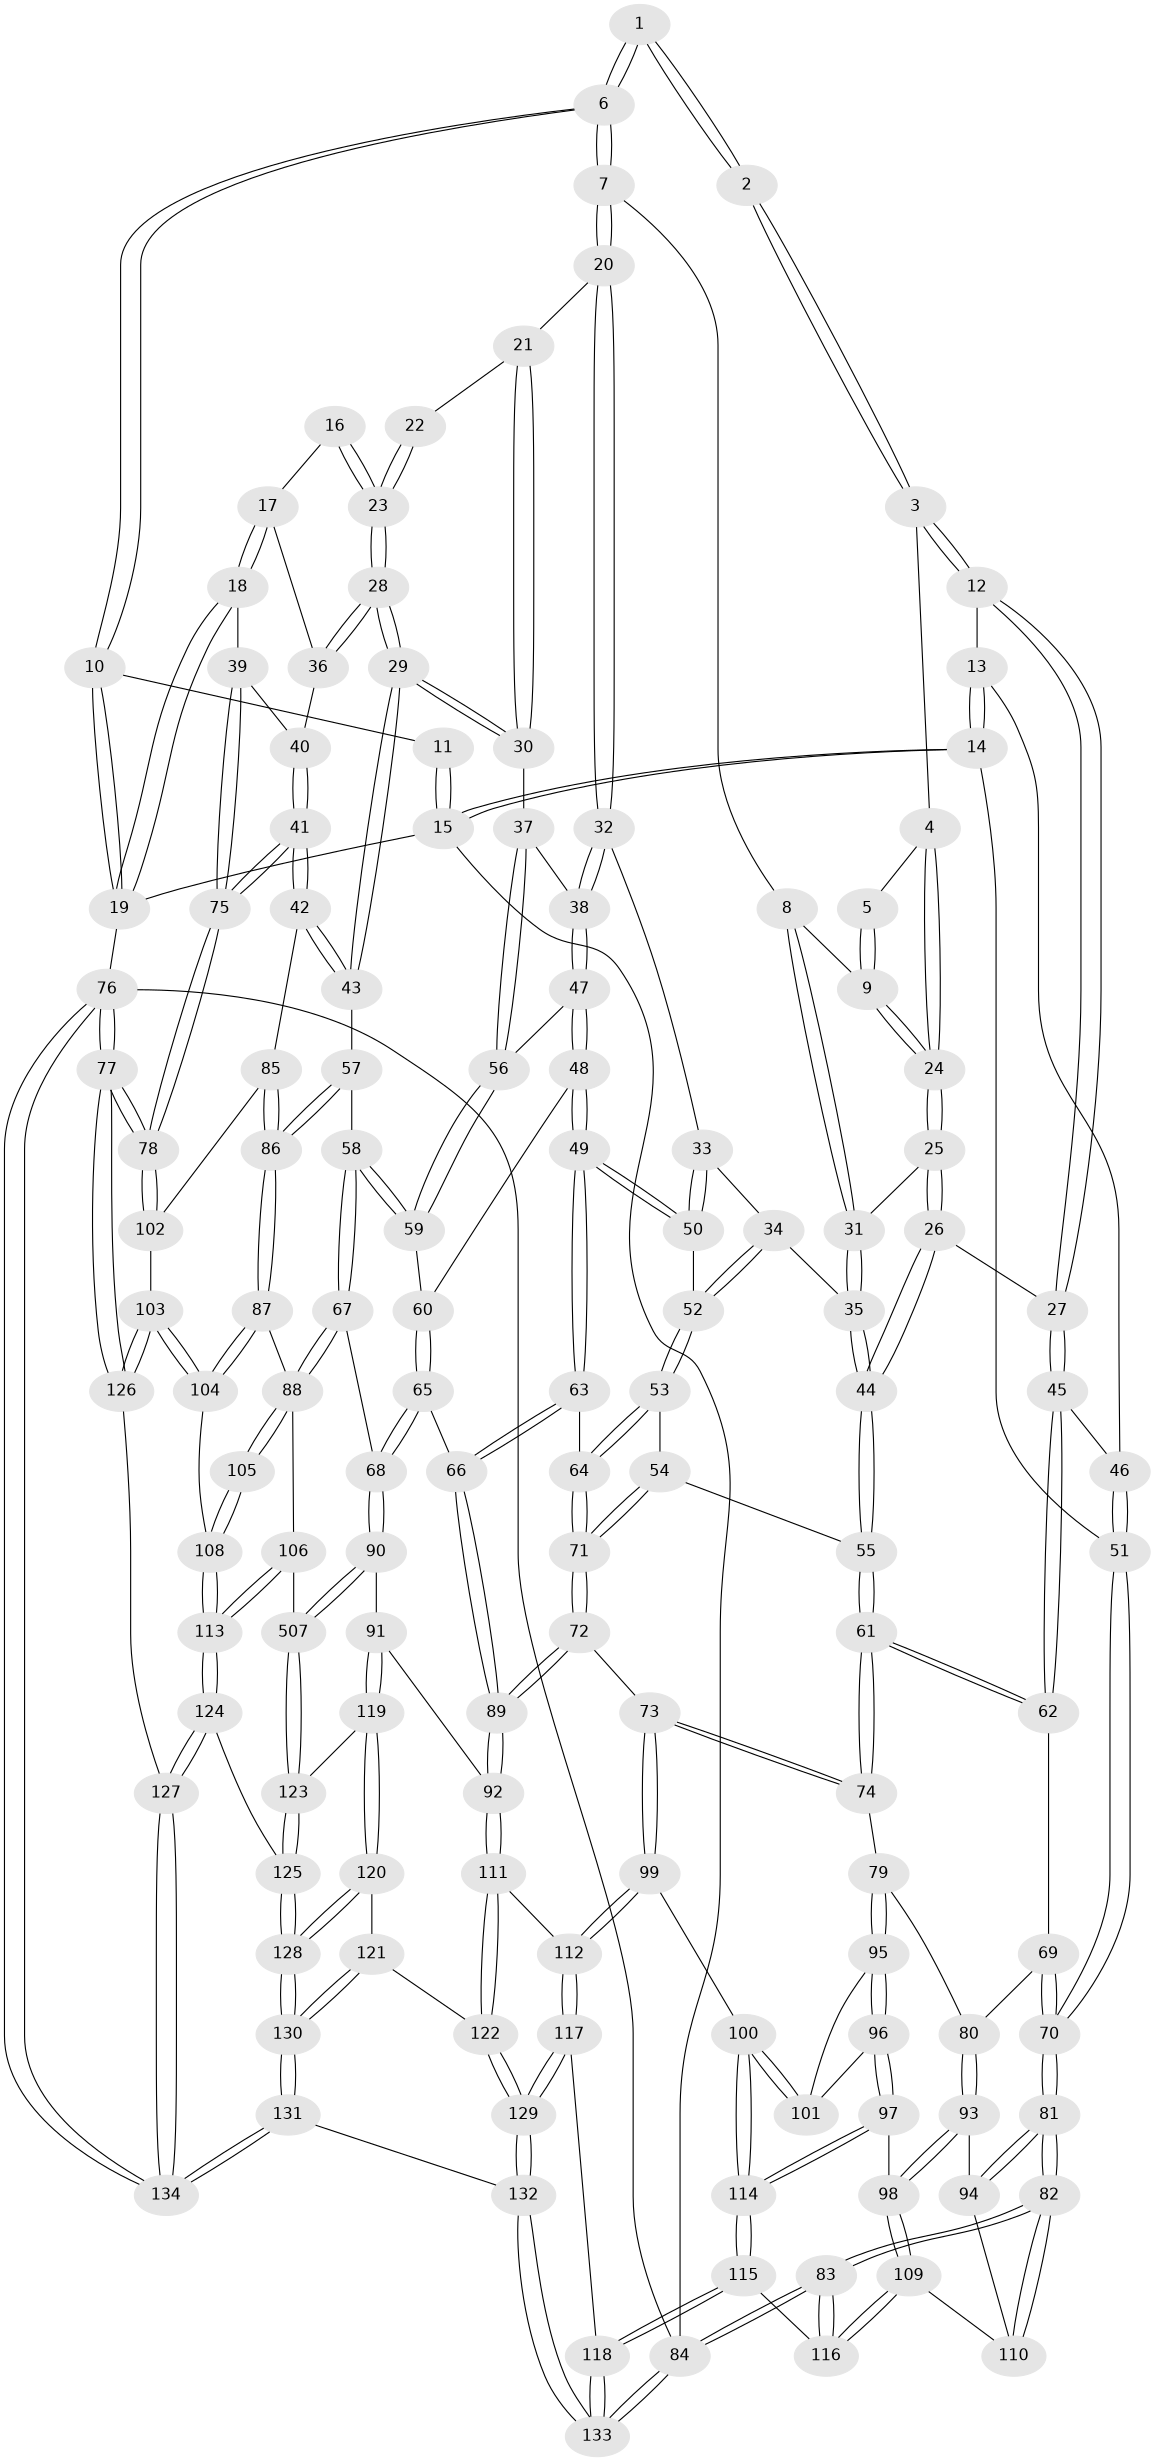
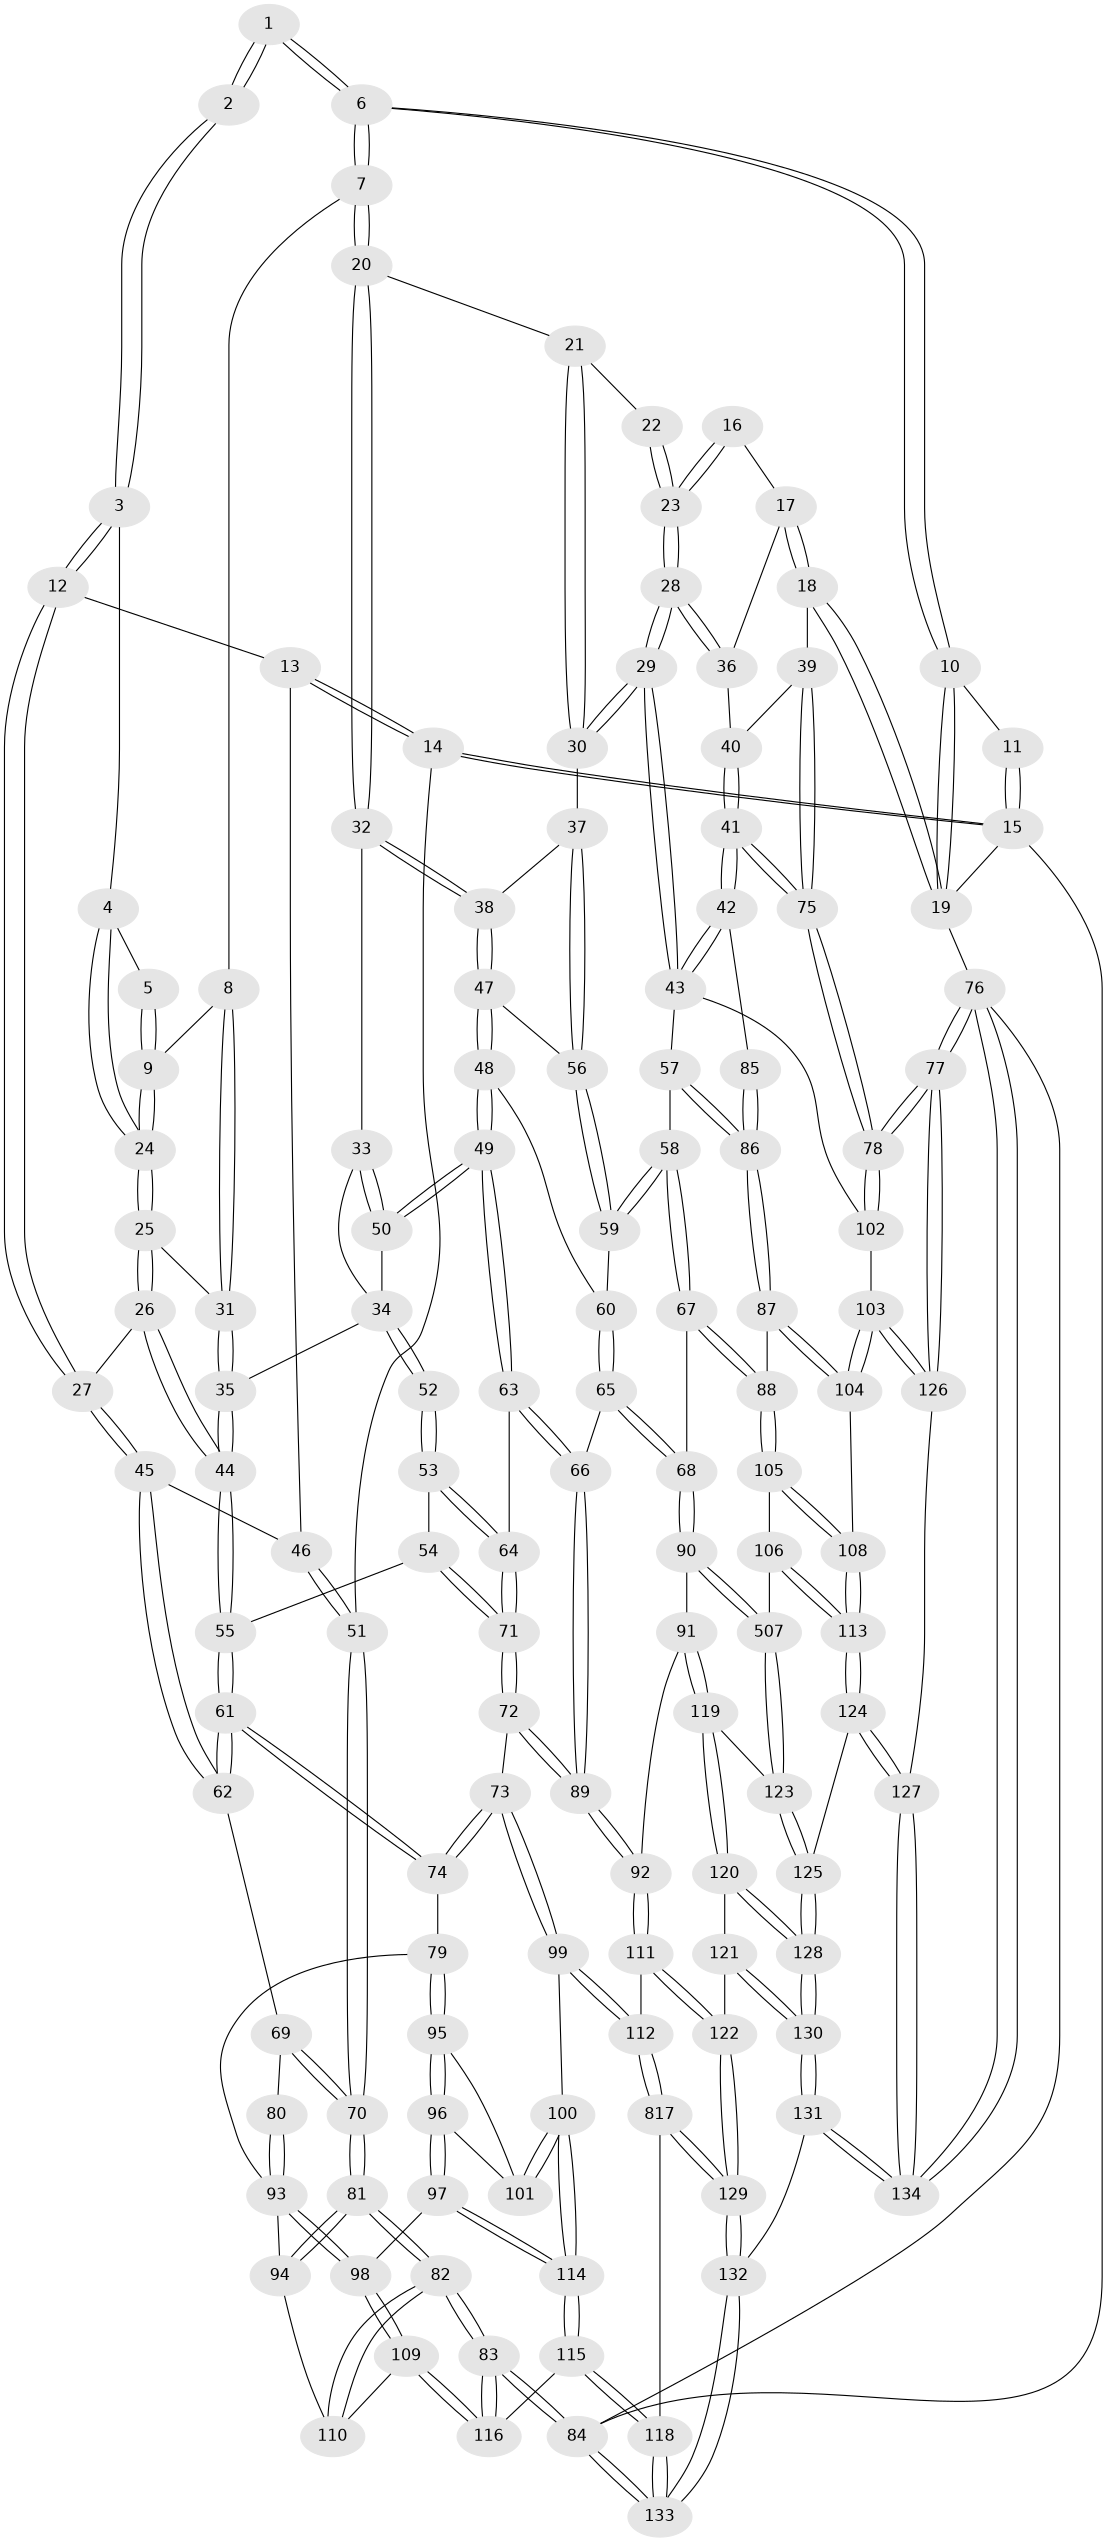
  graph {
    fontname="DejaVu Sans"
    node [color=gray90 fontname="DejaVu Sans" style=filled]
    edge [fontname="DejaVu Sans"]
    1
    2
    6
    3
    7
    10
    4
    12
    5
    24
    13
    27
    9
    25
    8
    20
    11
    19
    31
    21
    32
    35
    15
    76
    84
    14
    46
    45
    51
    70
    133
    16
    17
    23
    18
    36
    28
    39
    40
    75
    77
    134
    22
    30
    33
    38
    37
    29
    26
    44
    55
    62
    43
    57
    56
    34
    50
    47
    52
    53
    41
    59
    48
    78
    42
    85
    86
    102
    58
    61
    69
    49
    60
    63
    65
    64
    66
    81
    54
    71
    72
    74
    67
    87
    68
    88
    79
    80
    89
    90
    92
    105
    91
    n94 [label=507]
    93
    82
    94
    73
    99
    100
    112
    95
    126
    127
    103
    96
    101
    98
    83
    110
    116
    104
    108
    106
    111
    119
    123
    120
    122
    109
    97
    114
    115
-   117
+   117 [label=817]
    113
    124
    125
    129
    118
    132
    121
    128
    130
    131
    1 -- 2
    1 -- 2
    1 -- 6
    1 -- 6
    2 -- 3
    2 -- 3
    6 -- 7
    6 -- 7
    6 -- 10
    6 -- 10
    3 -- 4
    3 -- 12
    3 -- 12
    7 -- 8
    7 -- 20
    7 -- 20
    10 -- 11
    10 -- 19
    10 -- 19
    4 -- 5
    4 -- 24
    4 -- 24
    12 -- 13
    12 -- 27
    12 -- 27
    5 -- 9
    5 -- 9
    24 -- 25
    24 -- 25
    13 -- 14
    13 -- 14
    13 -- 46
    27 -- 45
    27 -- 45
    9 -- 24
    9 -- 24
    25 -- 31
    25 -- 26
    25 -- 26
    8 -- 9
    8 -- 31
    8 -- 31
    20 -- 21
    20 -- 32
    20 -- 32
    11 -- 15
    11 -- 15
    19 -- 76
    31 -- 35
    31 -- 35
    21 -- 22
    21 -- 30
    21 -- 30
    32 -- 33
    32 -- 38
    32 -- 38
    35 -- 44
    35 -- 44
    15 -- 19
    15 -- 84
    76 -- 84
    76 -- 77
    76 -- 77
    76 -- 134
    76 -- 134
    84 -- 133
    84 -- 133
    14 -- 15
    14 -- 15
    14 -- 51
    46 -- 51
    46 -- 51
    45 -- 46
    45 -- 62
    45 -- 62
    51 -- 70
    51 -- 70
    70 -- 81
    70 -- 81
    16 -- 17
    16 -- 23
    16 -- 23
    17 -- 18
    17 -- 18
    17 -- 36
    23 -- 28
    23 -- 28
    18 -- 19
    18 -- 19
    18 -- 39
    36 -- 40
    28 -- 36
    28 -- 36
    28 -- 29
    28 -- 29
    39 -- 40
    39 -- 75
    39 -- 75
    40 -- 41
    40 -- 41
    75 -- 78
    75 -- 78
    77 -- 78
    77 -- 78
    77 -- 126
    77 -- 126
    22 -- 23
    22 -- 23
    30 -- 37
    33 -- 34
    33 -- 50
    33 -- 50
    38 -- 47
    38 -- 47
    37 -- 38
    37 -- 56
    37 -- 56
    29 -- 30
    29 -- 30
    29 -- 43
    29 -- 43
    26 -- 27
    26 -- 44
    26 -- 44
    44 -- 55
    44 -- 55
    55 -- 61
    55 -- 61
    62 -- 69
    43 -- 57
    57 -- 86
    57 -- 86
    57 -- 58
    56 -- 59
    56 -- 59
    34 -- 35
    34 -- 52
    34 -- 52
-   50 -- 52
+   50 -- 34
    47 -- 56
    47 -- 48
    47 -- 48
    52 -- 53
    52 -- 53
    53 -- 64
    53 -- 64
    53 -- 54
    41 -- 75
    41 -- 75
    41 -- 42
    41 -- 42
    59 -- 60
    48 -- 49
    48 -- 49
    48 -- 60
    78 -- 102
    78 -- 102
    42 -- 43
    42 -- 43
    42 -- 85
    85 -- 86
    85 -- 86
-   85 -- 102
+   43 -- 102
    86 -- 87
    86 -- 87
    102 -- 103
    58 -- 59
    58 -- 59
    58 -- 67
    58 -- 67
    61 -- 62
    61 -- 62
    61 -- 74
    61 -- 74
    69 -- 70
    69 -- 70
    69 -- 80
    49 -- 50
    49 -- 50
    49 -- 63
    49 -- 63
    60 -- 65
    60 -- 65
    63 -- 64
    63 -- 66
    63 -- 66
    65 -- 66
    65 -- 68
    65 -- 68
    64 -- 71
    64 -- 71
    66 -- 89
    66 -- 89
    81 -- 82
    81 -- 82
    81 -- 94
    81 -- 94
    54 -- 55
    54 -- 71
    54 -- 71
    71 -- 72
    71 -- 72
    72 -- 89
    72 -- 89
    72 -- 73
    74 -- 79
    67 -- 68
    67 -- 88
    67 -- 88
    87 -- 88
    87 -- 104
    87 -- 104
    68 -- 90
    68 -- 90
    88 -- 105
    88 -- 105
-   79 -- 80
+   79 -- 93
    79 -- 95
    79 -- 95
    80 -- 93
    80 -- 93
    89 -- 92
    89 -- 92
    90 -- 91
    90 -- n94
    90 -- n94
    92 -- 111
    92 -- 111
    105 -- 108
    105 -- 108
-   88 -- 106
+   105 -- 106
    91 -- 92
    91 -- 119
    91 -- 119
    n94 -- 123
    n94 -- 123
    93 -- 94
    93 -- 98
    93 -- 98
    82 -- 83
    82 -- 83
    82 -- 110
    82 -- 110
    94 -- 110
    73 -- 74
    73 -- 74
    73 -- 99
    73 -- 99
    99 -- 100
    99 -- 112
    99 -- 112
    100 -- 101
    100 -- 101
    100 -- 114
    100 -- 114
    112 -- 117
    112 -- 117
    95 -- 96
    95 -- 96
    95 -- 101
    126 -- 127
    127 -- 134
    127 -- 134
    103 -- 126
    103 -- 126
    103 -- 104
    103 -- 104
    96 -- 101
    96 -- 97
    96 -- 97
    98 -- 109
    98 -- 109
    83 -- 84
    83 -- 84
    83 -- 116
    83 -- 116
    104 -- 108
    108 -- 113
    108 -- 113
    106 -- n94
    106 -- 113
    106 -- 113
    111 -- 112
    111 -- 122
    111 -- 122
    119 -- 123
    119 -- 120
    119 -- 120
    123 -- 125
    123 -- 125
    120 -- 121
    120 -- 128
    120 -- 128
    122 -- 129
    122 -- 129
    109 -- 110
    109 -- 116
    109 -- 116
    97 -- 98
    97 -- 114
    97 -- 114
    114 -- 115
    114 -- 115
    115 -- 116
    115 -- 118
    115 -- 118
    117 -- 129
    117 -- 129
    117 -- 118
    113 -- 124
    113 -- 124
    124 -- 127
    124 -- 127
    124 -- 125
    125 -- 128
    125 -- 128
    129 -- 132
    129 -- 132
    118 -- 133
    118 -- 133
    132 -- 133
    132 -- 133
    121 -- 122
    121 -- 130
    121 -- 130
    128 -- 130
    128 -- 130
    130 -- 131
    130 -- 131
    131 -- 134
    131 -- 134
    131 -- 132
  }
